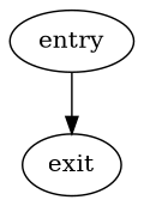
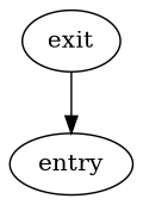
  digraph {
    entry [se_displayName0="Example Button" se_showButtonText0=true se_sortOrder0=0 se_type0=MultiSessionOperationTrigger se_visibilityCondition0="(dynamicStateMachineContext, msLogger) => {\n            return true;\n        }"]
    exit
-   entry -> exit
+   exit -> entry
  }
